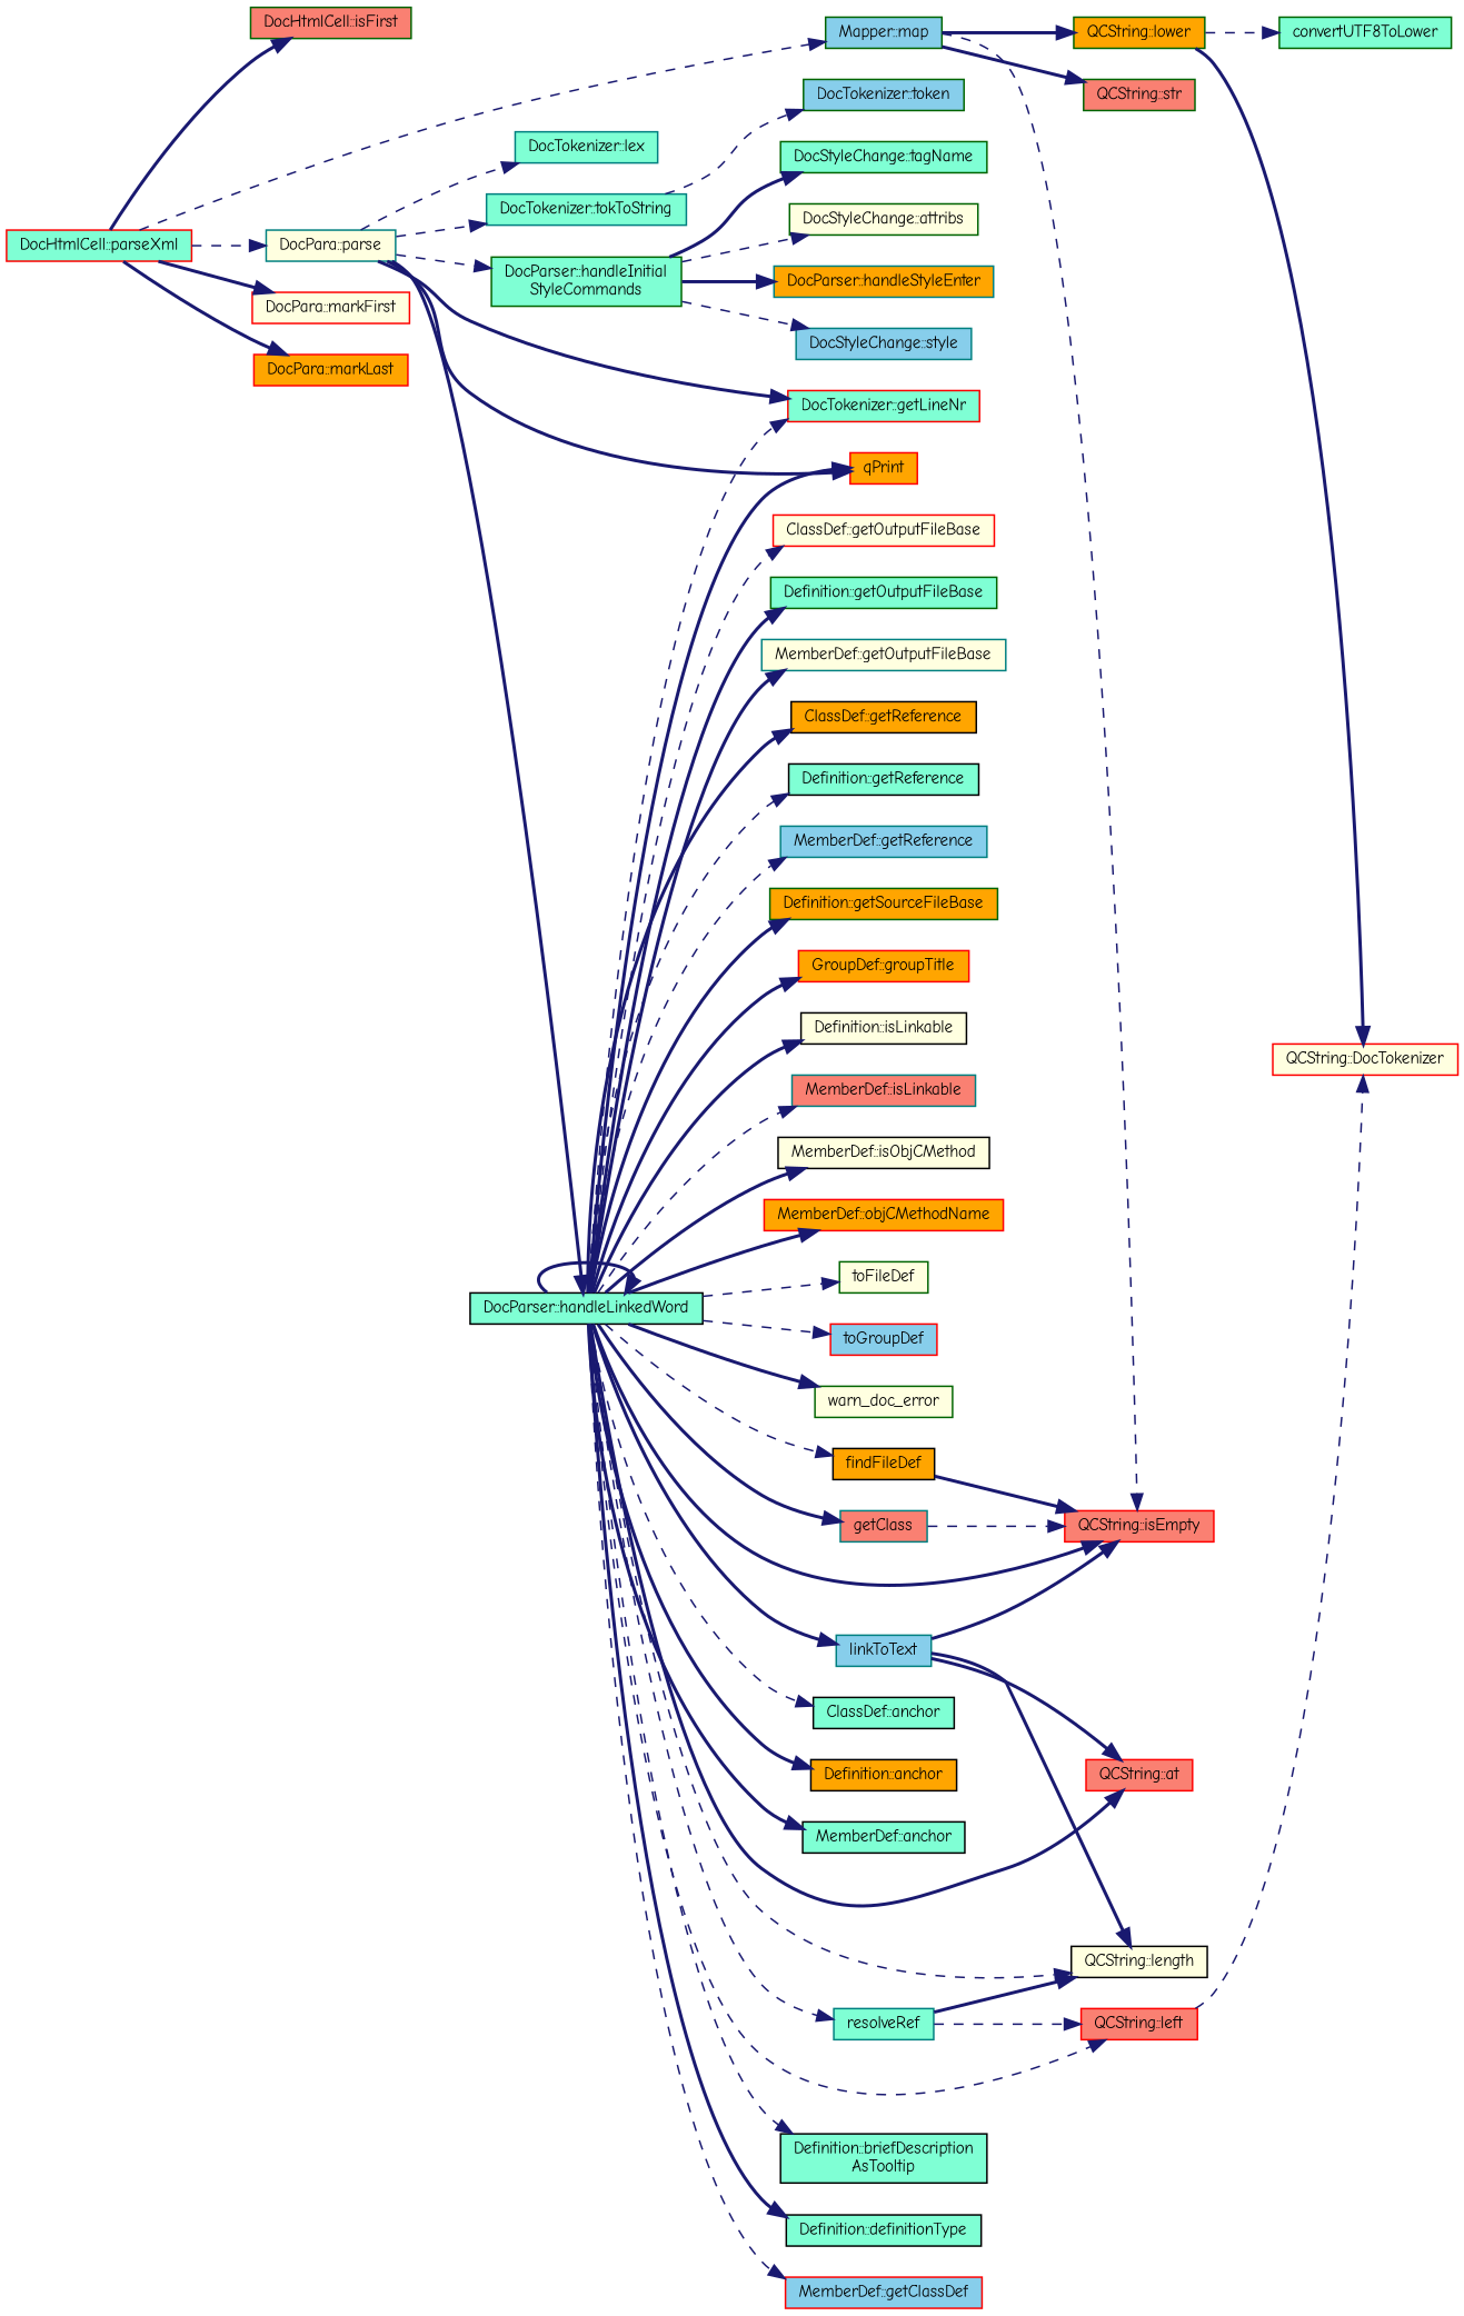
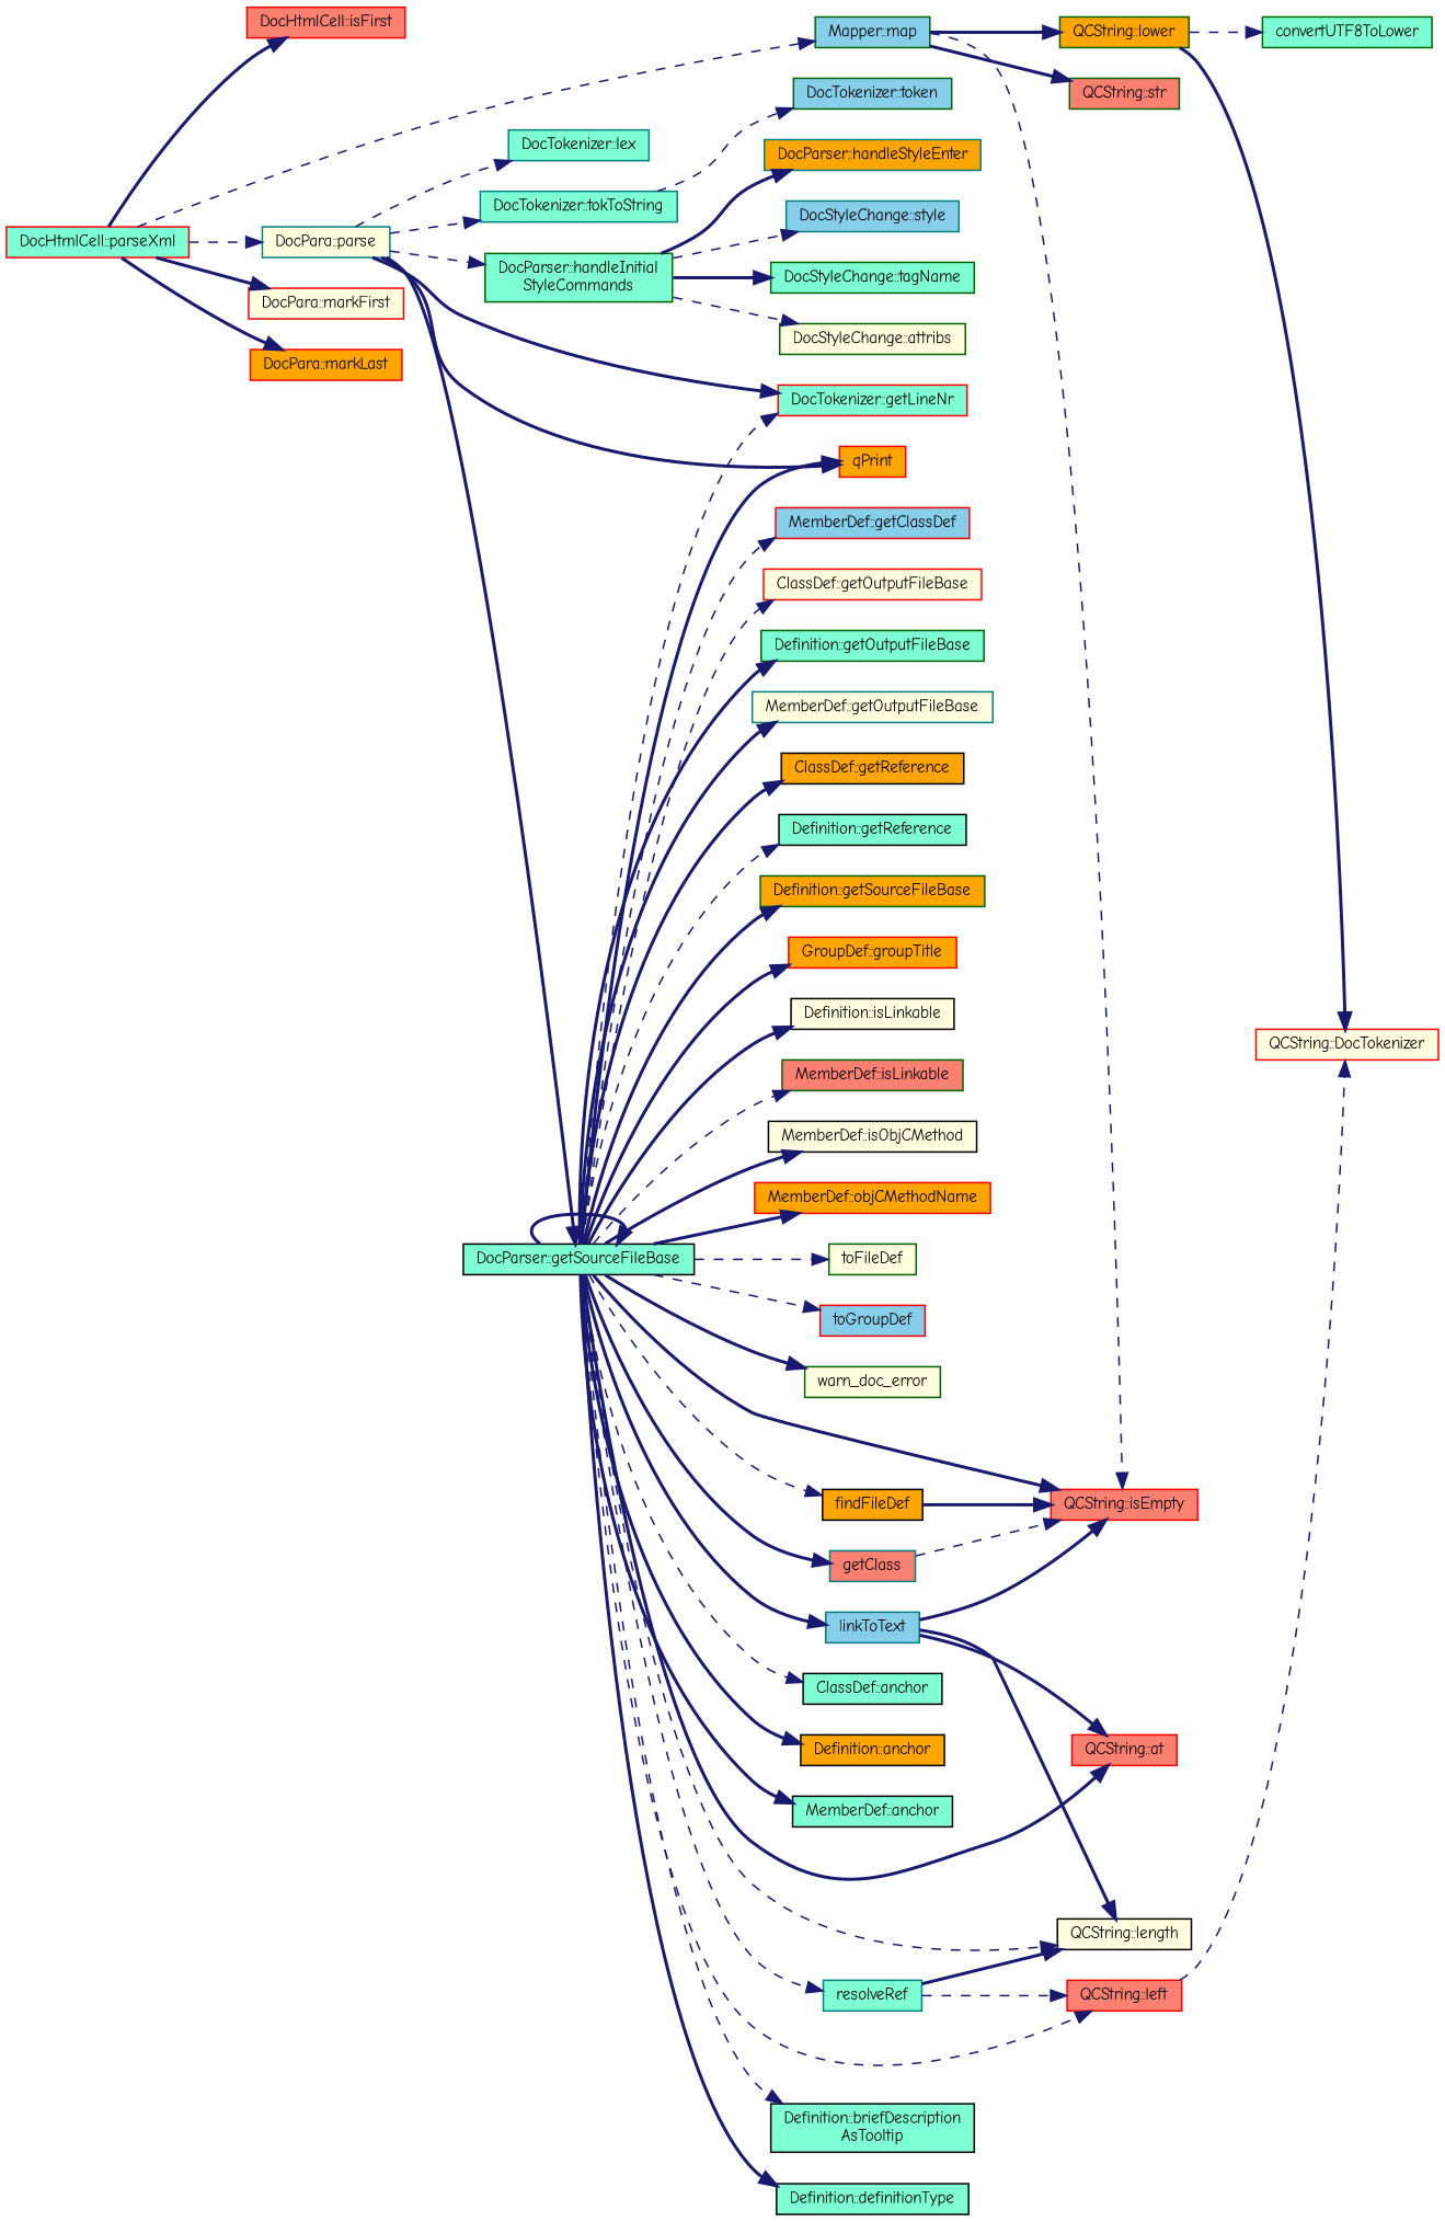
  digraph {
    fontname="Comic Neue"
    rankdir=LR
    node [color=red fillcolor=aquamarine fontname="Comic Neue" fontsize=10 shape=record style=filled]
    edge [color=midnightblue fontname="Comic Neue" fontsize=10 labelfontname=Helvetica labelfontsize=10 style=bold]
    n1 [fontcolor=black height=0.2 label="DocHtmlCell::parseXml" width=0.4]
-   n2 [color=darkgreen fillcolor=salmon height=0.2 label="DocHtmlCell::isFirst" width=0.4]
+   n2 [fillcolor=salmon height=0.2 label="DocHtmlCell::isFirst" width=0.4]
    n3 [color=darkgreen fillcolor=skyblue height=0.2 label="Mapper::map" width=0.4]
    n4 [fillcolor=lightyellow height=0.2 label="DocPara::markFirst" width=0.4]
    n5 [fillcolor=orange height=0.2 label="DocPara::markLast" width=0.4]
    n6 [color=teal fillcolor=lightyellow height=0.2 label="DocPara::parse" width=0.4]
    n7 [fillcolor=salmon height=0.2 label="QCString::isEmpty" width=0.4]
    n8 [color=darkgreen fillcolor=orange height=0.2 label="QCString::lower" width=0.4]
    n9 [color=darkgreen fillcolor=salmon height=0.2 label="QCString::str" width=0.4]
    n10 [height=0.2 label="DocTokenizer::getLineNr" width=0.4]
    n11 [color=darkgreen height=0.2 label="DocParser::handleInitial\lStyleCommands" width=0.4]
-   n12 [color=black height=0.2 label="DocParser::handleLinkedWord" width=0.4]
+   n12 [color=black height=0.2 label="DocParser::getSourceFileBase" width=0.4]
    n13 [fillcolor=orange height=0.2 label=qPrint width=0.4]
    n14 [color=teal height=0.2 label="DocTokenizer::lex" width=0.4]
    n15 [color=teal height=0.2 label="DocTokenizer::tokToString" width=0.4]
    n16 [color=darkgreen height=0.2 label=convertUTF8ToLower width=0.4]
    n17 [fillcolor=lightyellow height=0.2 label="QCString::DocTokenizer" width=0.4]
    n18 [color=darkgreen fillcolor=lightyellow height=0.2 label="DocStyleChange::attribs" width=0.4]
    n19 [color=teal fillcolor=orange height=0.2 label="DocParser::handleStyleEnter" width=0.4]
    n20 [color=teal fillcolor=skyblue height=0.2 label="DocStyleChange::style" width=0.4]
    n21 [color=darkgreen height=0.2 label="DocStyleChange::tagName" width=0.4]
    n22 [color=black height=0.2 label="ClassDef::anchor" width=0.4]
    n23 [color=black fillcolor=orange height=0.2 label="Definition::anchor" width=0.4]
    n24 [color=black height=0.2 label="MemberDef::anchor" width=0.4]
    n25 [fillcolor=salmon height=0.2 label="QCString::at" width=0.4]
    n26 [color=black height=0.2 label="Definition::briefDescription\lAsTooltip" width=0.4]
    n27 [color=black height=0.2 label="Definition::definitionType" width=0.4]
    n28 [color=black fillcolor=orange height=0.2 label=findFileDef width=0.4]
    n29 [color=teal fillcolor=salmon height=0.2 label=getClass width=0.4]
    n30 [fillcolor=skyblue height=0.2 label="MemberDef::getClassDef" width=0.4]
    n31 [fillcolor=lightyellow height=0.2 label="ClassDef::getOutputFileBase" width=0.4]
    n32 [color=darkgreen height=0.2 label="Definition::getOutputFileBase" width=0.4]
    n33 [color=teal fillcolor=lightyellow height=0.2 label="MemberDef::getOutputFileBase" width=0.4]
    n34 [color=black fillcolor=orange height=0.2 label="ClassDef::getReference" width=0.4]
    n35 [color=black height=0.2 label="Definition::getReference" width=0.4]
-   n36 [color=teal fillcolor=skyblue height=0.2 label="MemberDef::getReference" width=0.4]
    n37 [color=darkgreen fillcolor=orange height=0.2 label="Definition::getSourceFileBase" width=0.4]
    n38 [fillcolor=orange height=0.2 label="GroupDef::groupTitle" width=0.4]
    n39 [color=black fillcolor=lightyellow height=0.2 label="Definition::isLinkable" width=0.4]
-   n40 [color=teal fillcolor=salmon height=0.2 label="MemberDef::isLinkable" width=0.4]
+   n40 [color=darkgreen fillcolor=salmon height=0.2 label="MemberDef::isLinkable" width=0.4]
    n41 [color=black fillcolor=lightyellow height=0.2 label="MemberDef::isObjCMethod" width=0.4]
    n42 [fillcolor=salmon height=0.2 label="QCString::left" width=0.4]
    n43 [color=black fillcolor=lightyellow height=0.2 label="QCString::length" width=0.4]
    n44 [color=teal fillcolor=skyblue height=0.2 label=linkToText width=0.4]
    n45 [fillcolor=orange height=0.2 label="MemberDef::objCMethodName" width=0.4]
    n46 [color=teal height=0.2 label=resolveRef width=0.4]
    n47 [color=darkgreen fillcolor=lightyellow height=0.2 label=toFileDef width=0.4]
    n48 [fillcolor=skyblue height=0.2 label=toGroupDef width=0.4]
    n49 [color=darkgreen fillcolor=lightyellow height=0.2 label=warn_doc_error width=0.4]
    n50 [color=darkgreen fillcolor=skyblue height=0.2 label="DocTokenizer::token" width=0.4]
    n1 -> n2
    n1 -> n3 [style=dashed]
    n1 -> n4
    n1 -> n5
    n1 -> n6 [style=dashed]
    n3 -> n7 [style=dashed]
    n3 -> n8
    n3 -> n9
    n6 -> n10
    n6 -> n11 [style=dashed]
    n6 -> n12
    n6 -> n13
    n6 -> n14 [style=dashed]
    n6 -> n15 [style=dashed]
    n8 -> n16 [style=dashed]
    n8 -> n17
    n11 -> n18 [style=dashed]
    n11 -> n19
    n11 -> n20 [style=dashed]
    n11 -> n21
    n12 -> n7
    n12 -> n10 [style=dashed]
    n12 -> n12
    n12 -> n13
    n12 -> n22 [style=dashed]
    n12 -> n23
    n12 -> n24
    n12 -> n25
    n12 -> n26 [style=dashed]
    n12 -> n27
    n12 -> n28 [style=dashed]
    n12 -> n29
    n12 -> n30 [style=dashed]
    n12 -> n31 [style=dashed]
    n12 -> n32
    n12 -> n33
    n12 -> n34
    n12 -> n35 [style=dashed]
-   n12 -> n36 [style=dashed]
    n12 -> n37
    n12 -> n38
    n12 -> n39
    n12 -> n40 [style=dashed]
    n12 -> n41
    n12 -> n42 [style=dashed]
    n12 -> n43 [style=dashed]
    n12 -> n44
    n12 -> n45
    n12 -> n46 [style=dashed]
    n12 -> n47 [style=dashed]
    n12 -> n48 [style=dashed]
    n12 -> n49
    n15 -> n50 [style=dashed]
    n28 -> n7
    n29 -> n7 [style=dashed]
    n42 -> n17 [style=dashed]
    n44 -> n7
    n44 -> n25
    n44 -> n43
    n46 -> n42 [style=dashed]
    n46 -> n43
  }
